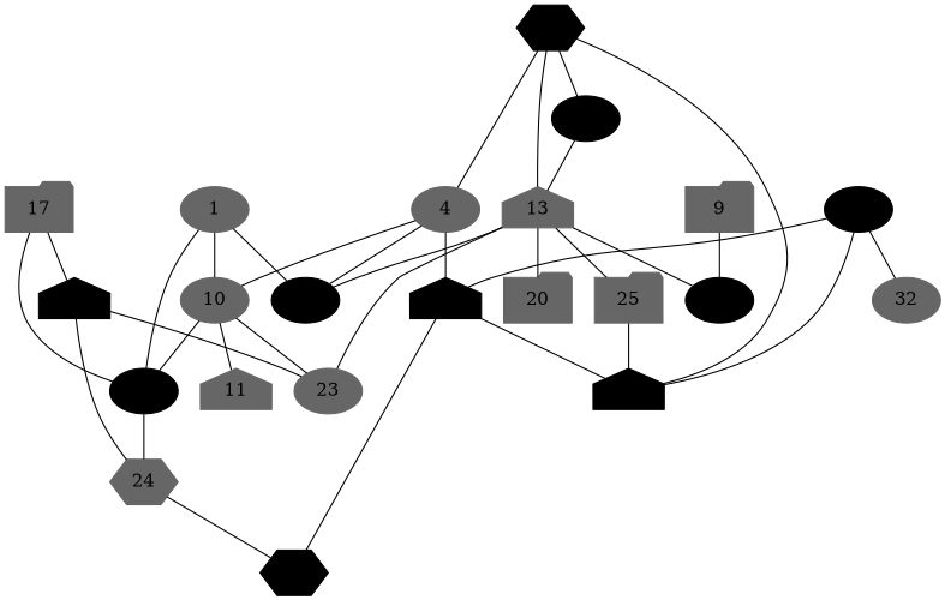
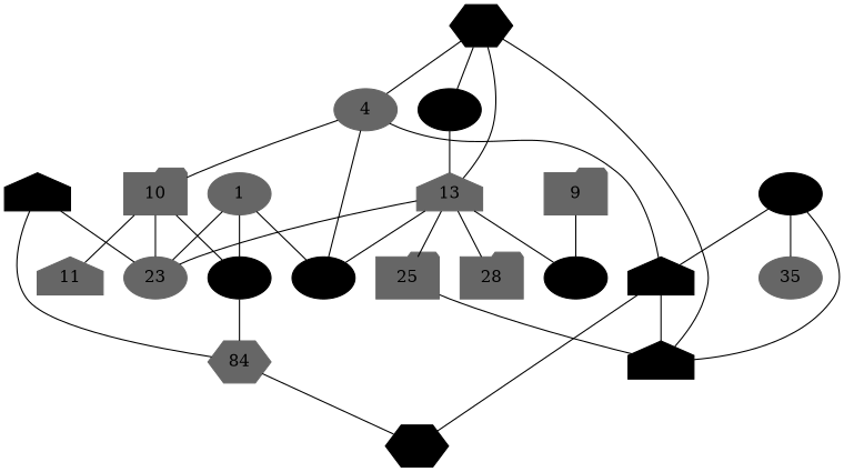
  graph {
    node [color=gray40 shape=ellipse style=filled]
    edge [weight=1.0]
    3 [color=black shape=hexagon]
    4
    5 [color=black]
    13 [shape=house]
    34 [color=black shape=house]
-   10
+   10 [shape=folder]
    26 [color=black shape=house]
    30 [color=black]
    15 [color=black]
-   20 [shape=folder]
+   20 [shape=folder label=28]
    23
    n12 [label=25 shape=folder]
    9 [shape=folder]
    22 [color=black]
    11 [shape=house]
    27 [color=black shape=hexagon]
    6 [color=black]
-   32
+   32 [label=35]
    n19 [label=1]
-   24 [shape=hexagon]
-   17 [shape=folder]
+   24 [shape=hexagon label=84]
    21 [color=black shape=house]
    3 -- 4
    3 -- 5
    3 -- 13
    3 -- 34
    4 -- 10
    4 -- 26 [weight=2.0]
    4 -- 30
    5 -- 13
    13 -- 30
    13 -- 15
    13 -- 20
    13 -- 23
    13 -- n12
    10 -- 23
    10 -- 22
    10 -- 11
    26 -- 34 [weight=2.0]
    26 -- 27
    n12 -- 34
    9 -- 15 [weight=3.0]
    22 -- 24
    6 -- 34
    6 -- 26
    6 -- 32
-   n19 -- 10
+   n19 -- 23
    n19 -- 30
    n19 -- 22
    24 -- 27
-   17 -- 22
-   17 -- 21
    21 -- 23
    21 -- 24
  }
